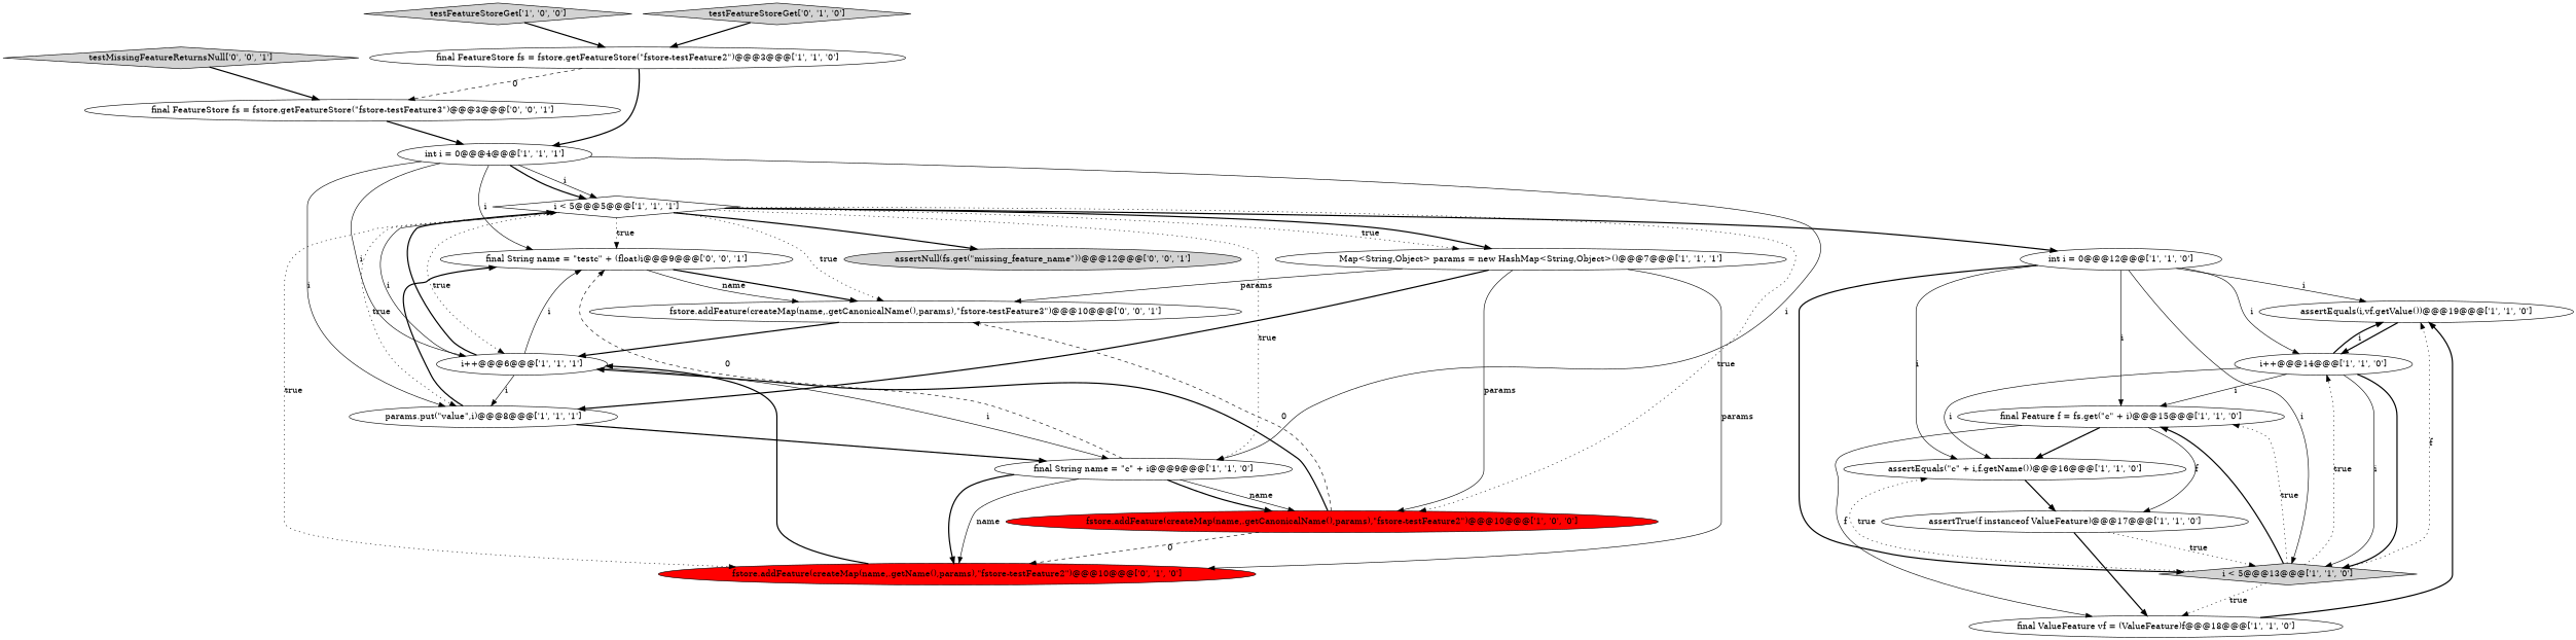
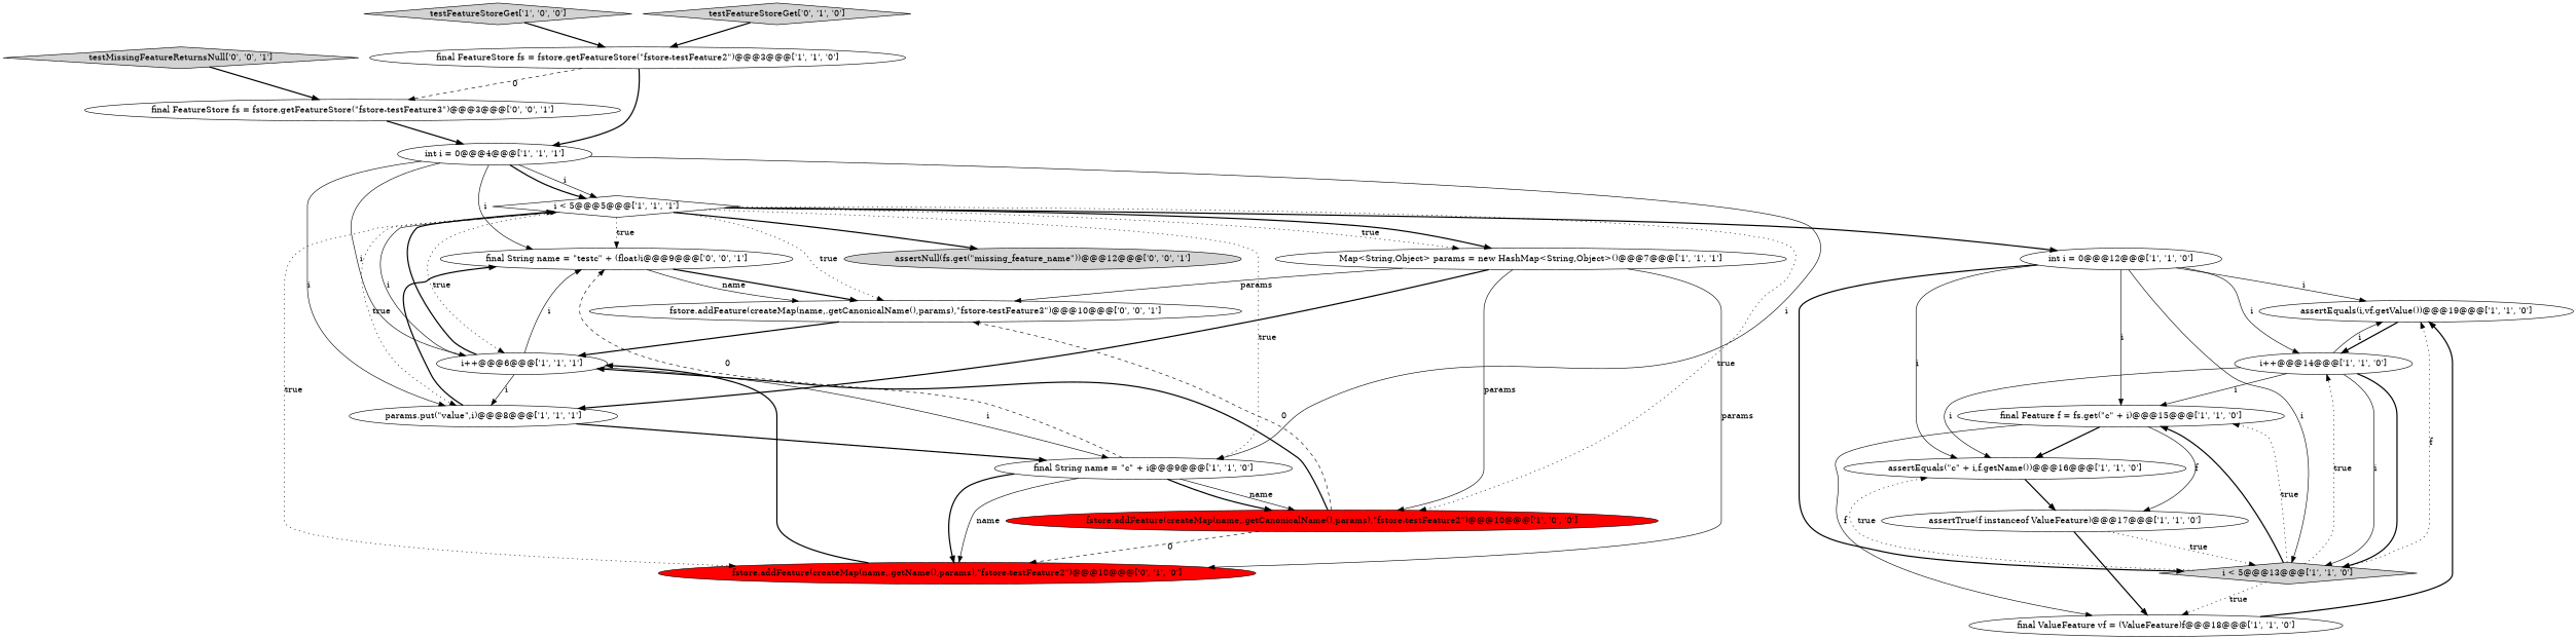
  digraph {
    node [fillcolor=white shape=ellipse style=filled]
    edge [style=bold]
    n1 [label="assertEquals(i,vf.getValue())@@@19@@@['1', '1', '0']"]
    n2 [label="i++@@@14@@@['1', '1', '0']"]
    n3 [label="assertEquals(\"c\" + i,f.getName())@@@16@@@['1', '1', '0']"]
    n4 [fillcolor=lightgray label="i < 5@@@13@@@['1', '1', '0']" shape=diamond]
    n5 [label="final Feature f = fs.get(\"c\" + i)@@@15@@@['1', '1', '0']"]
    n6 [fillcolor=lightgray label="testFeatureStoreGet['1', '0', '0']" shape=diamond]
    n7 [label="final FeatureStore fs = fstore.getFeatureStore(\"fstore-testFeature2\")@@@3@@@['1', '1', '0']"]
    n8 [label="final FeatureStore fs = fstore.getFeatureStore(\"fstore-testFeature3\")@@@3@@@['0', '0', '1']"]
    n9 [label="int i = 0@@@4@@@['1', '1', '1']"]
    n10 [label="assertTrue(f instanceof ValueFeature)@@@17@@@['1', '1', '0']"]
    n11 [label="final ValueFeature vf = (ValueFeature)f@@@18@@@['1', '1', '0']"]
    n12 [label="final String name = \"testc\" + (float)i@@@9@@@['0', '0', '1']"]
    n13 [label="i++@@@6@@@['1', '1', '1']"]
    n14 [label="final String name = \"c\" + i@@@9@@@['1', '1', '0']"]
    n15 [label="params.put(\"value\",i)@@@8@@@['1', '1', '1']"]
    n16 [label="i < 5@@@5@@@['1', '1', '1']" shape=diamond]
    n17 [label="fstore.addFeature(createMap(name,.getCanonicalName(),params),\"fstore-testFeature3\")@@@10@@@['0', '0', '1']"]
    n18 [fillcolor=red label="fstore.addFeature(createMap(name,.getCanonicalName(),params),\"fstore-testFeature2\")@@@10@@@['1', '0', '0']"]
    n19 [fillcolor=red label="fstore.addFeature(createMap(name,.getName(),params),\"fstore-testFeature2\")@@@10@@@['0', '1', '0']"]
    n20 [fillcolor=lightgray label="assertNull(fs.get(\"missing_feature_name\"))@@@12@@@['0', '0', '1']"]
    n21 [label="Map<String,Object> params = new HashMap<String,Object>()@@@7@@@['1', '1', '1']"]
    n22 [label="int i = 0@@@12@@@['1', '1', '0']"]
    n23 [fillcolor=lightgray label="testFeatureStoreGet['0', '1', '0']" shape=diamond]
    n24 [fillcolor=lightgray label="testMissingFeatureReturnsNull['0', '0', '1']" shape=diamond]
    n1 -> n2
-   n2 -> n1 [label=i]
+   n2 -> n1 [label=i style=solid]
    n2 -> n3 [label=i style=solid]
    n2 -> n4 [label=i style=solid]
    n2 -> n4
    n2 -> n5 [label=i style=solid]
    n3 -> n10
    n4 -> n1 [label=f style=dotted]
    n4 -> n2 [label=true style=dotted]
    n4 -> n3 [label=true style=dotted]
    n4 -> n5 [label=true style=dotted]
    n4 -> n5
    n4 -> n11 [label=true style=dotted]
    n5 -> n3
    n5 -> n10 [label=f style=solid]
    n5 -> n11 [label=f style=solid]
    n6 -> n7
    n7 -> n8 [label=0 style=dashed]
    n7 -> n9
    n8 -> n9
    n9 -> n12 [label=i style=solid]
    n9 -> n13 [label=i style=solid]
    n9 -> n14 [label=i style=solid]
    n9 -> n15 [label=i style=solid]
    n9 -> n16 [label=i style=solid]
    n9 -> n16
    n10 -> n4 [label=true style=dotted]
    n10 -> n11
    n11 -> n1
    n12 -> n17
    n12 -> n17 [label=name style=solid]
    n13 -> n12 [label=i style=solid]
    n13 -> n14 [label=i style=solid]
    n13 -> n15 [label=i style=solid]
    n13 -> n16 [label=i style=solid]
    n13 -> n16
    n14 -> n12 [label=0 style=dashed]
    n14 -> n18 [label=name style=solid]
    n14 -> n18
    n14 -> n19
    n14 -> n19 [label=name style=solid]
    n15 -> n12
    n15 -> n14
    n16 -> n12 [label=true style=dotted]
    n16 -> n13 [label=true style=dotted]
    n16 -> n14 [label=true style=dotted]
    n16 -> n15 [label=true style=dotted]
    n16 -> n17 [label=true style=dotted]
    n16 -> n18 [label=true style=dotted]
    n16 -> n19 [label=true style=dotted]
    n16 -> n20
    n16 -> n21 [label=true style=dotted]
    n16 -> n21
    n16 -> n22
    n17 -> n13
    n18 -> n13
    n18 -> n17 [label=0 style=dashed]
    n18 -> n19 [label=0 style=dashed]
    n19 -> n13
    n21 -> n15
    n21 -> n17 [label=params style=solid]
    n21 -> n18 [label=params style=solid]
    n21 -> n19 [label=params style=solid]
    n22 -> n1 [label=i style=solid]
    n22 -> n2 [label=i style=solid]
    n22 -> n3 [label=i style=solid]
    n22 -> n4
    n22 -> n4 [label=i style=solid]
    n22 -> n5 [label=i style=solid]
    n23 -> n7
    n24 -> n8
  }
